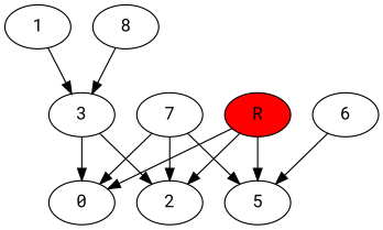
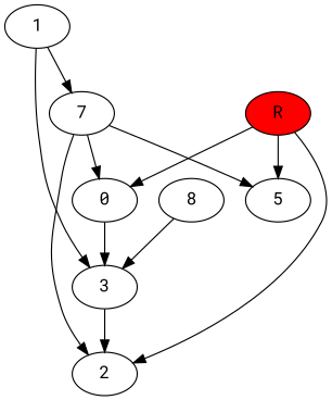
  digraph {
    fontname="Roboto Mono"
    node [fontname="Roboto Mono"]
    edge [fontname="Roboto Mono"]
    1
    7
    3
    2
    n5 [label=0]
    5
-   6
    8
    R [fillcolor="#ff0000" style=filled]
+   1 -> 7
    1 -> 3
    7 -> 2
    7 -> n5
    7 -> 5
    3 -> 2
-   3 -> n5
-   6 -> 5
+   n5 -> 3
    8 -> 3
    R -> 2
    R -> n5
    R -> 5
  }
